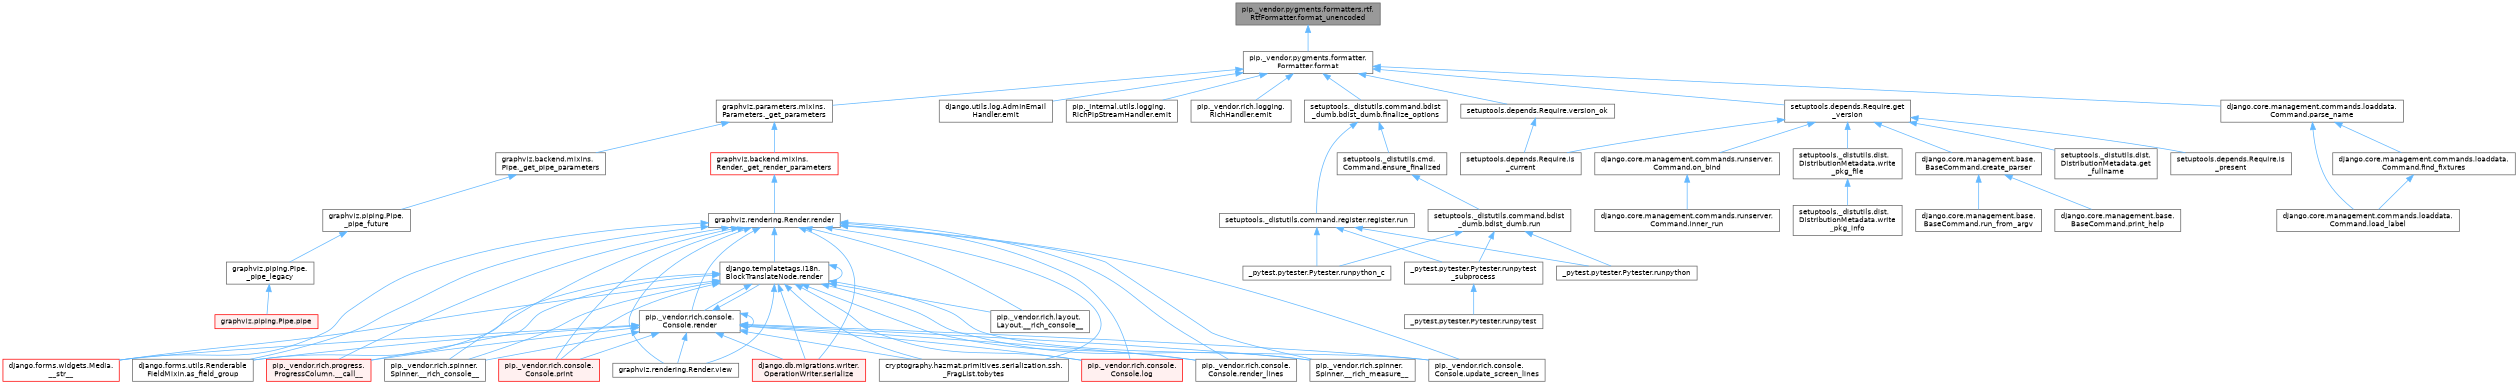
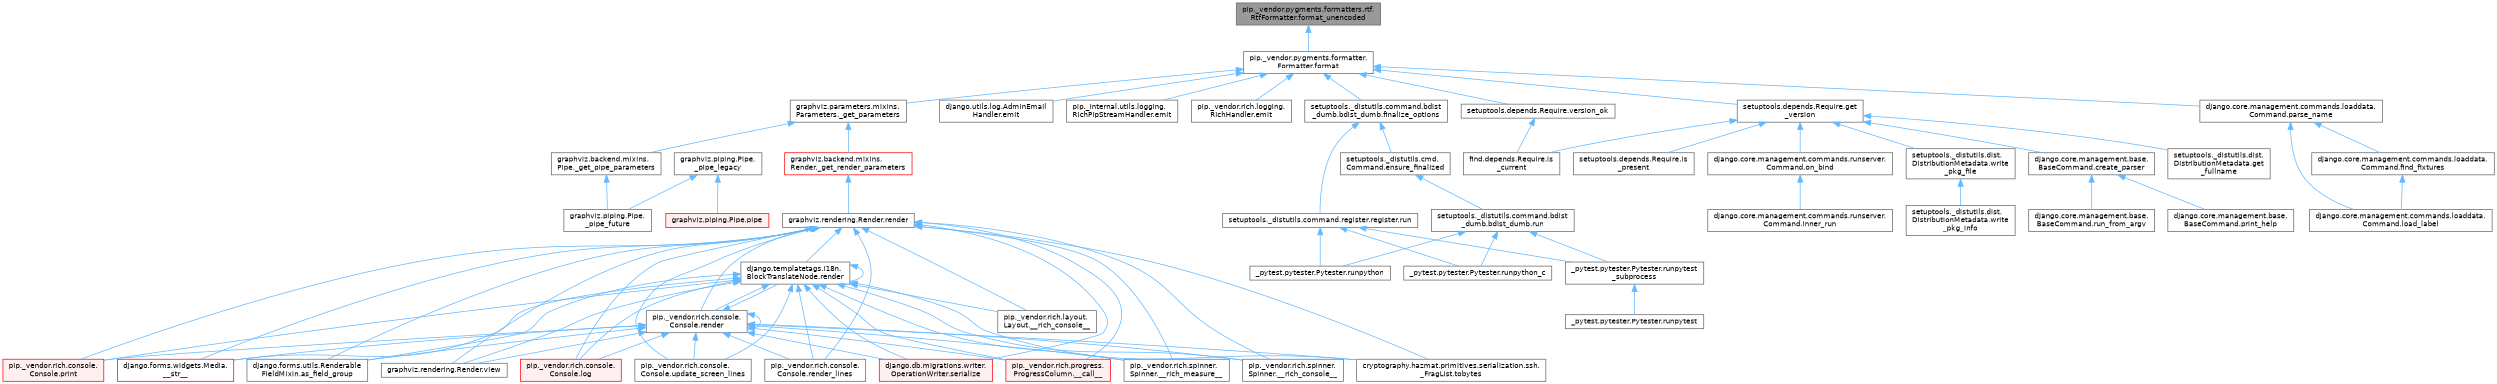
  digraph {
    rankdir=TB
    node [color=grey40 fillcolor=white fontname=Helvetica fontsize=10 shape=box style=filled]
    edge [color=steelblue1 dir=back fontname=Helvetica fontsize=10 labelfontname=Helvetica labelfontsize=10 style=solid]
    n1 [color=gray40 fillcolor=grey60 fontcolor=black height=0.2 label="pip._vendor.pygments.formatters.rtf.\lRtfFormatter.format_unencoded" width=0.4]
    n2 [height=0.2 label="pip._vendor.pygments.formatter.\lFormatter.format" width=0.4]
    n3 [height=0.2 label="graphviz.parameters.mixins.\lParameters._get_parameters" width=0.4]
    n4 [height=0.2 label="django.utils.log.AdminEmail\lHandler.emit" width=0.4]
    n5 [height=0.2 label="pip._internal.utils.logging.\lRichPipStreamHandler.emit" width=0.4]
    n6 [height=0.2 label="pip._vendor.rich.logging.\lRichHandler.emit" width=0.4]
    n7 [height=0.2 label="setuptools._distutils.command.bdist\l_dumb.bdist_dumb.finalize_options" width=0.4]
    n8 [height=0.2 label="setuptools.depends.Require.get\l_version" width=0.4]
    n9 [height=0.2 label="django.core.management.commands.loaddata.\lCommand.parse_name" width=0.4]
    n10 [height=0.2 label="setuptools.depends.Require.version_ok" width=0.4]
    n11 [height=0.2 label="graphviz.backend.mixins.\lPipe._get_pipe_parameters" width=0.4]
    n12 [color=red height=0.2 label="graphviz.backend.mixins.\lRender._get_render_parameters" width=0.4]
    n13 [height=0.2 label="setuptools._distutils.cmd.\lCommand.ensure_finalized" width=0.4]
    n14 [height=0.2 label="setuptools._distutils.command.register.register.run" width=0.4]
    n15 [height=0.2 label="django.core.management.base.\lBaseCommand.create_parser" width=0.4]
    n16 [height=0.2 label="setuptools._distutils.dist.\lDistributionMetadata.get\l_fullname" width=0.4]
-   n17 [height=0.2 label="setuptools.depends.Require.is\l_current" width=0.4]
+   n17 [height=0.2 label="find.depends.Require.is\l_current" width=0.4]
    n18 [height=0.2 label="setuptools.depends.Require.is\l_present" width=0.4]
    n19 [height=0.2 label="django.core.management.commands.runserver.\lCommand.on_bind" width=0.4]
    n20 [height=0.2 label="setuptools._distutils.dist.\lDistributionMetadata.write\l_pkg_file" width=0.4]
    n21 [height=0.2 label="django.core.management.commands.loaddata.\lCommand.find_fixtures" width=0.4]
    n22 [height=0.2 label="django.core.management.commands.loaddata.\lCommand.load_label" width=0.4]
    n23 [height=0.2 label="setuptools._distutils.command.bdist\l_dumb.bdist_dumb.run" width=0.4]
    n24 [height=0.2 label="_pytest.pytester.Pytester.runpytest\l_subprocess" width=0.4]
    n25 [height=0.2 label="_pytest.pytester.Pytester.runpython" width=0.4]
    n26 [height=0.2 label="_pytest.pytester.Pytester.runpython_c" width=0.4]
    n27 [height=0.2 label="graphviz.piping.Pipe.\l_pipe_future" width=0.4]
    n28 [height=0.2 label="graphviz.rendering.Render.render" width=0.4]
    n29 [height=0.2 label="graphviz.piping.Pipe.\l_pipe_legacy" width=0.4]
    n30 [color=red fillcolor="#FFF0F0" height=0.2 label="graphviz.piping.Pipe.pipe" width=0.4]
    n31 [color=red fillcolor="#FFF0F0" height=0.2 label="pip._vendor.rich.progress.\lProgressColumn.__call__" width=0.4]
    n32 [height=0.2 label="pip._vendor.rich.layout.\lLayout.__rich_console__" width=0.4]
    n33 [height=0.2 label="pip._vendor.rich.spinner.\lSpinner.__rich_console__" width=0.4]
    n34 [height=0.2 label="pip._vendor.rich.spinner.\lSpinner.__rich_measure__" width=0.4]
    n35 [color=red height=0.2 label="django.forms.widgets.Media.\l__str__" width=0.4]
    n36 [height=0.2 label="django.forms.utils.Renderable\lFieldMixin.as_field_group" width=0.4]
    n37 [color=red fillcolor="#FFF0F0" height=0.2 label="pip._vendor.rich.console.\lConsole.log" width=0.4]
    n38 [color=red fillcolor="#FFF0F0" height=0.2 label="pip._vendor.rich.console.\lConsole.print" width=0.4]
    n39 [height=0.2 label="django.templatetags.i18n.\lBlockTranslateNode.render" width=0.4]
    n40 [height=0.2 label="pip._vendor.rich.console.\lConsole.render" width=0.4]
    n41 [height=0.2 label="pip._vendor.rich.console.\lConsole.render_lines" width=0.4]
    n42 [color=red fillcolor="#FFF0F0" height=0.2 label="django.db.migrations.writer.\lOperationWriter.serialize" width=0.4]
    n43 [height=0.2 label="cryptography.hazmat.primitives.serialization.ssh.\l_FragList.tobytes" width=0.4]
    n44 [height=0.2 label="pip._vendor.rich.console.\lConsole.update_screen_lines" width=0.4]
    n45 [height=0.2 label="graphviz.rendering.Render.view" width=0.4]
    n46 [height=0.2 label="_pytest.pytester.Pytester.runpytest" width=0.4]
    n47 [height=0.2 label="django.core.management.base.\lBaseCommand.print_help" width=0.4]
    n48 [height=0.2 label="django.core.management.base.\lBaseCommand.run_from_argv" width=0.4]
    n49 [height=0.2 label="django.core.management.commands.runserver.\lCommand.inner_run" width=0.4]
    n50 [height=0.2 label="setuptools._distutils.dist.\lDistributionMetadata.write\l_pkg_info" width=0.4]
    n1 -> n2
    n2 -> n3
    n2 -> n4
    n2 -> n5
    n2 -> n6
    n2 -> n7
    n2 -> n8
    n2 -> n9
    n2 -> n10
    n3 -> n11
    n3 -> n12
    n7 -> n13
    n7 -> n14
    n8 -> n15
    n8 -> n16
    n8 -> n17
    n8 -> n18
    n8 -> n19
    n8 -> n20
    n9 -> n21
    n9 -> n22
    n10 -> n17
    n11 -> n27
    n12 -> n28
    n13 -> n23
    n14 -> n24
    n14 -> n25
    n14 -> n26
    n15 -> n47
    n15 -> n48
    n19 -> n49
    n20 -> n50
    n21 -> n22
    n23 -> n24
    n23 -> n25
    n23 -> n26
    n24 -> n46
-   n27 -> n29
+   n29 -> n27
    n28 -> n31
    n28 -> n32
    n28 -> n33
    n28 -> n34
    n28 -> n35
    n28 -> n36
    n28 -> n37
    n28 -> n38
    n28 -> n39
    n28 -> n40
    n28 -> n41
    n28 -> n42
    n28 -> n43
    n28 -> n44
    n28 -> n45
    n29 -> n30
    n39 -> n31
    n39 -> n32
    n39 -> n33
    n39 -> n34
    n39 -> n35
    n39 -> n36
    n39 -> n37
    n39 -> n38
    n39 -> n39
    n39 -> n40
    n39 -> n41
    n39 -> n42
    n39 -> n43
    n39 -> n44
    n39 -> n45
    n40 -> n31
    n40 -> n33
    n40 -> n34
    n40 -> n35
    n40 -> n36
    n40 -> n37
    n40 -> n38
    n40 -> n39
    n40 -> n40
    n40 -> n41
    n40 -> n42
    n40 -> n43
    n40 -> n44
    n40 -> n45
  }
